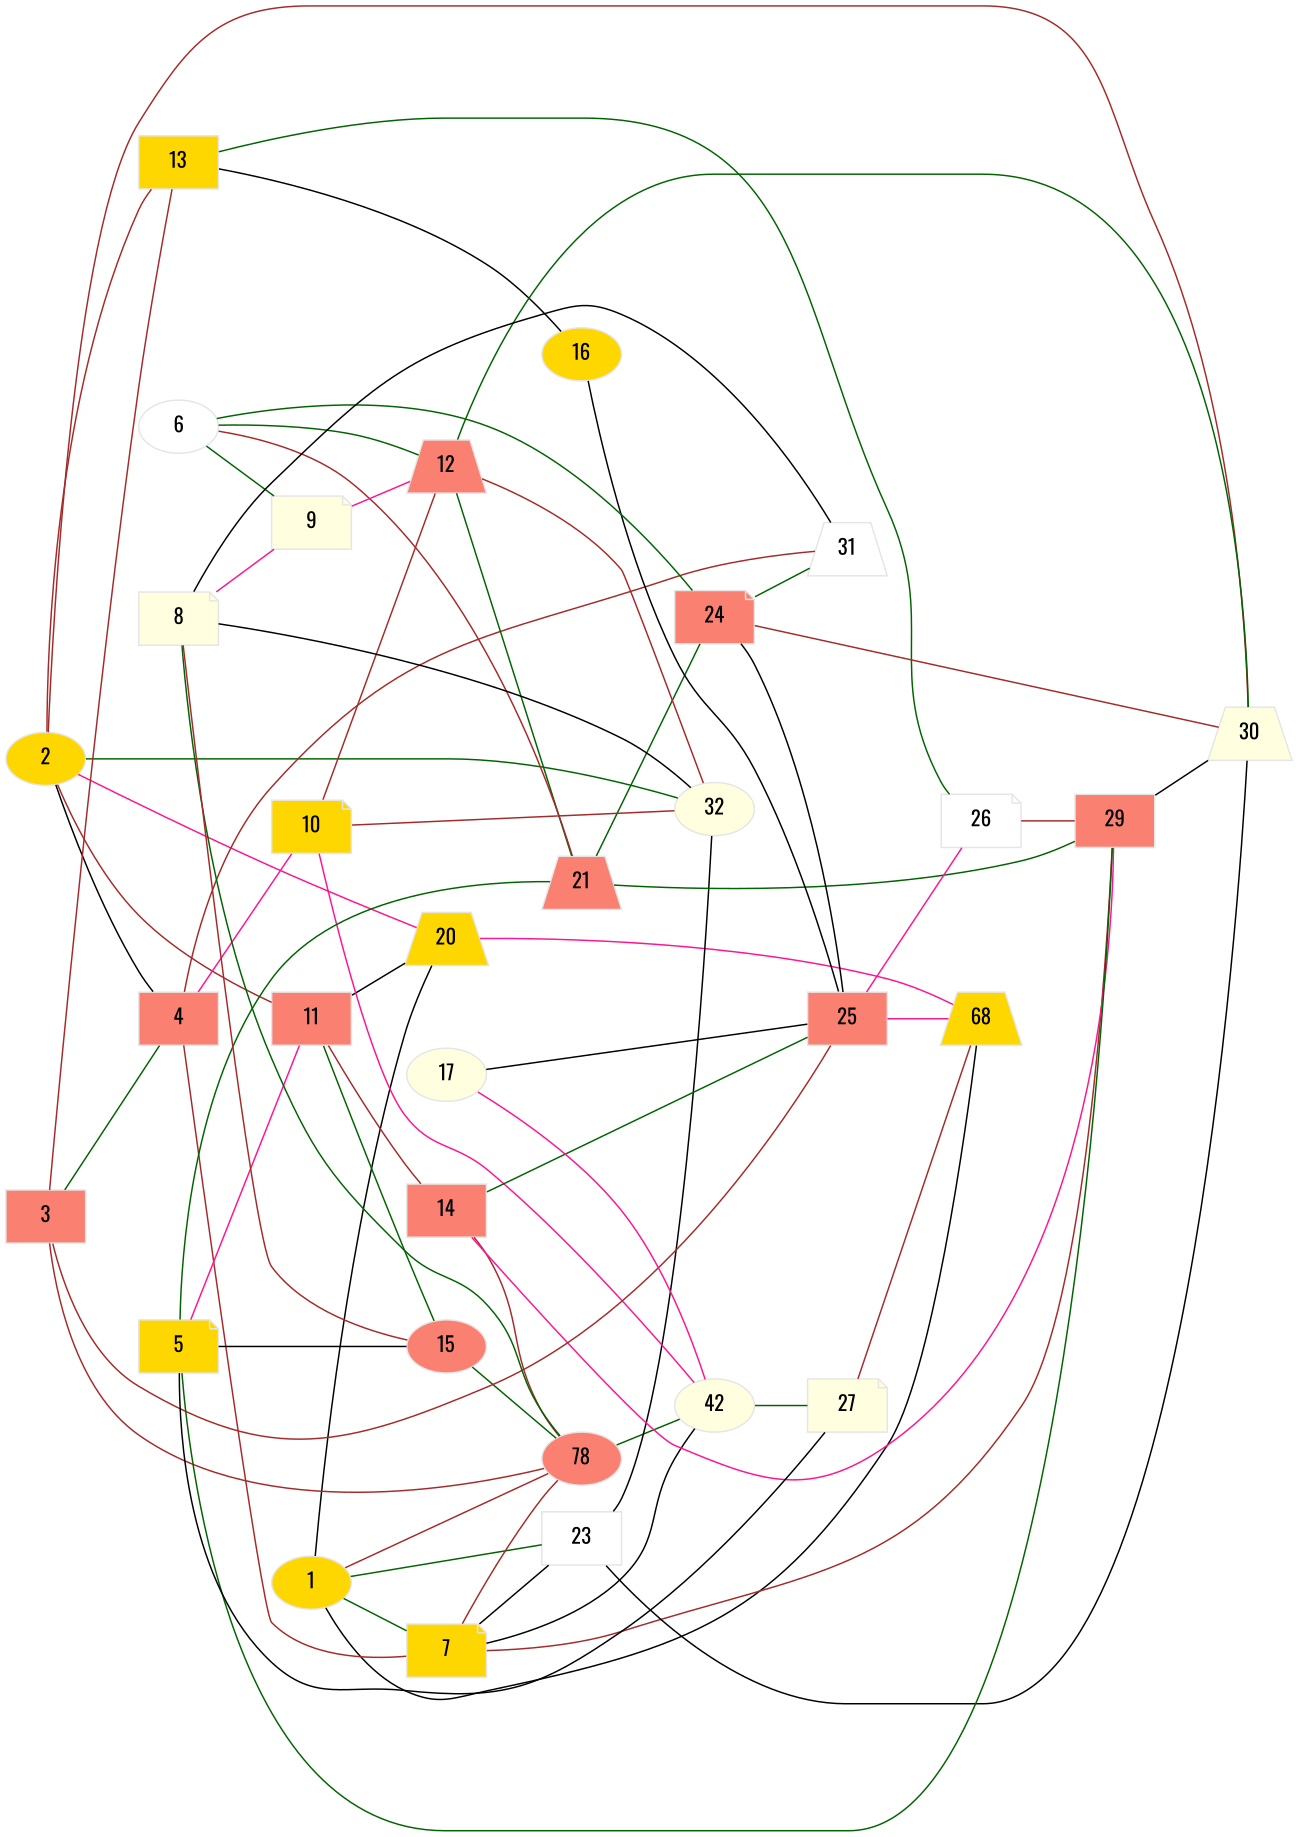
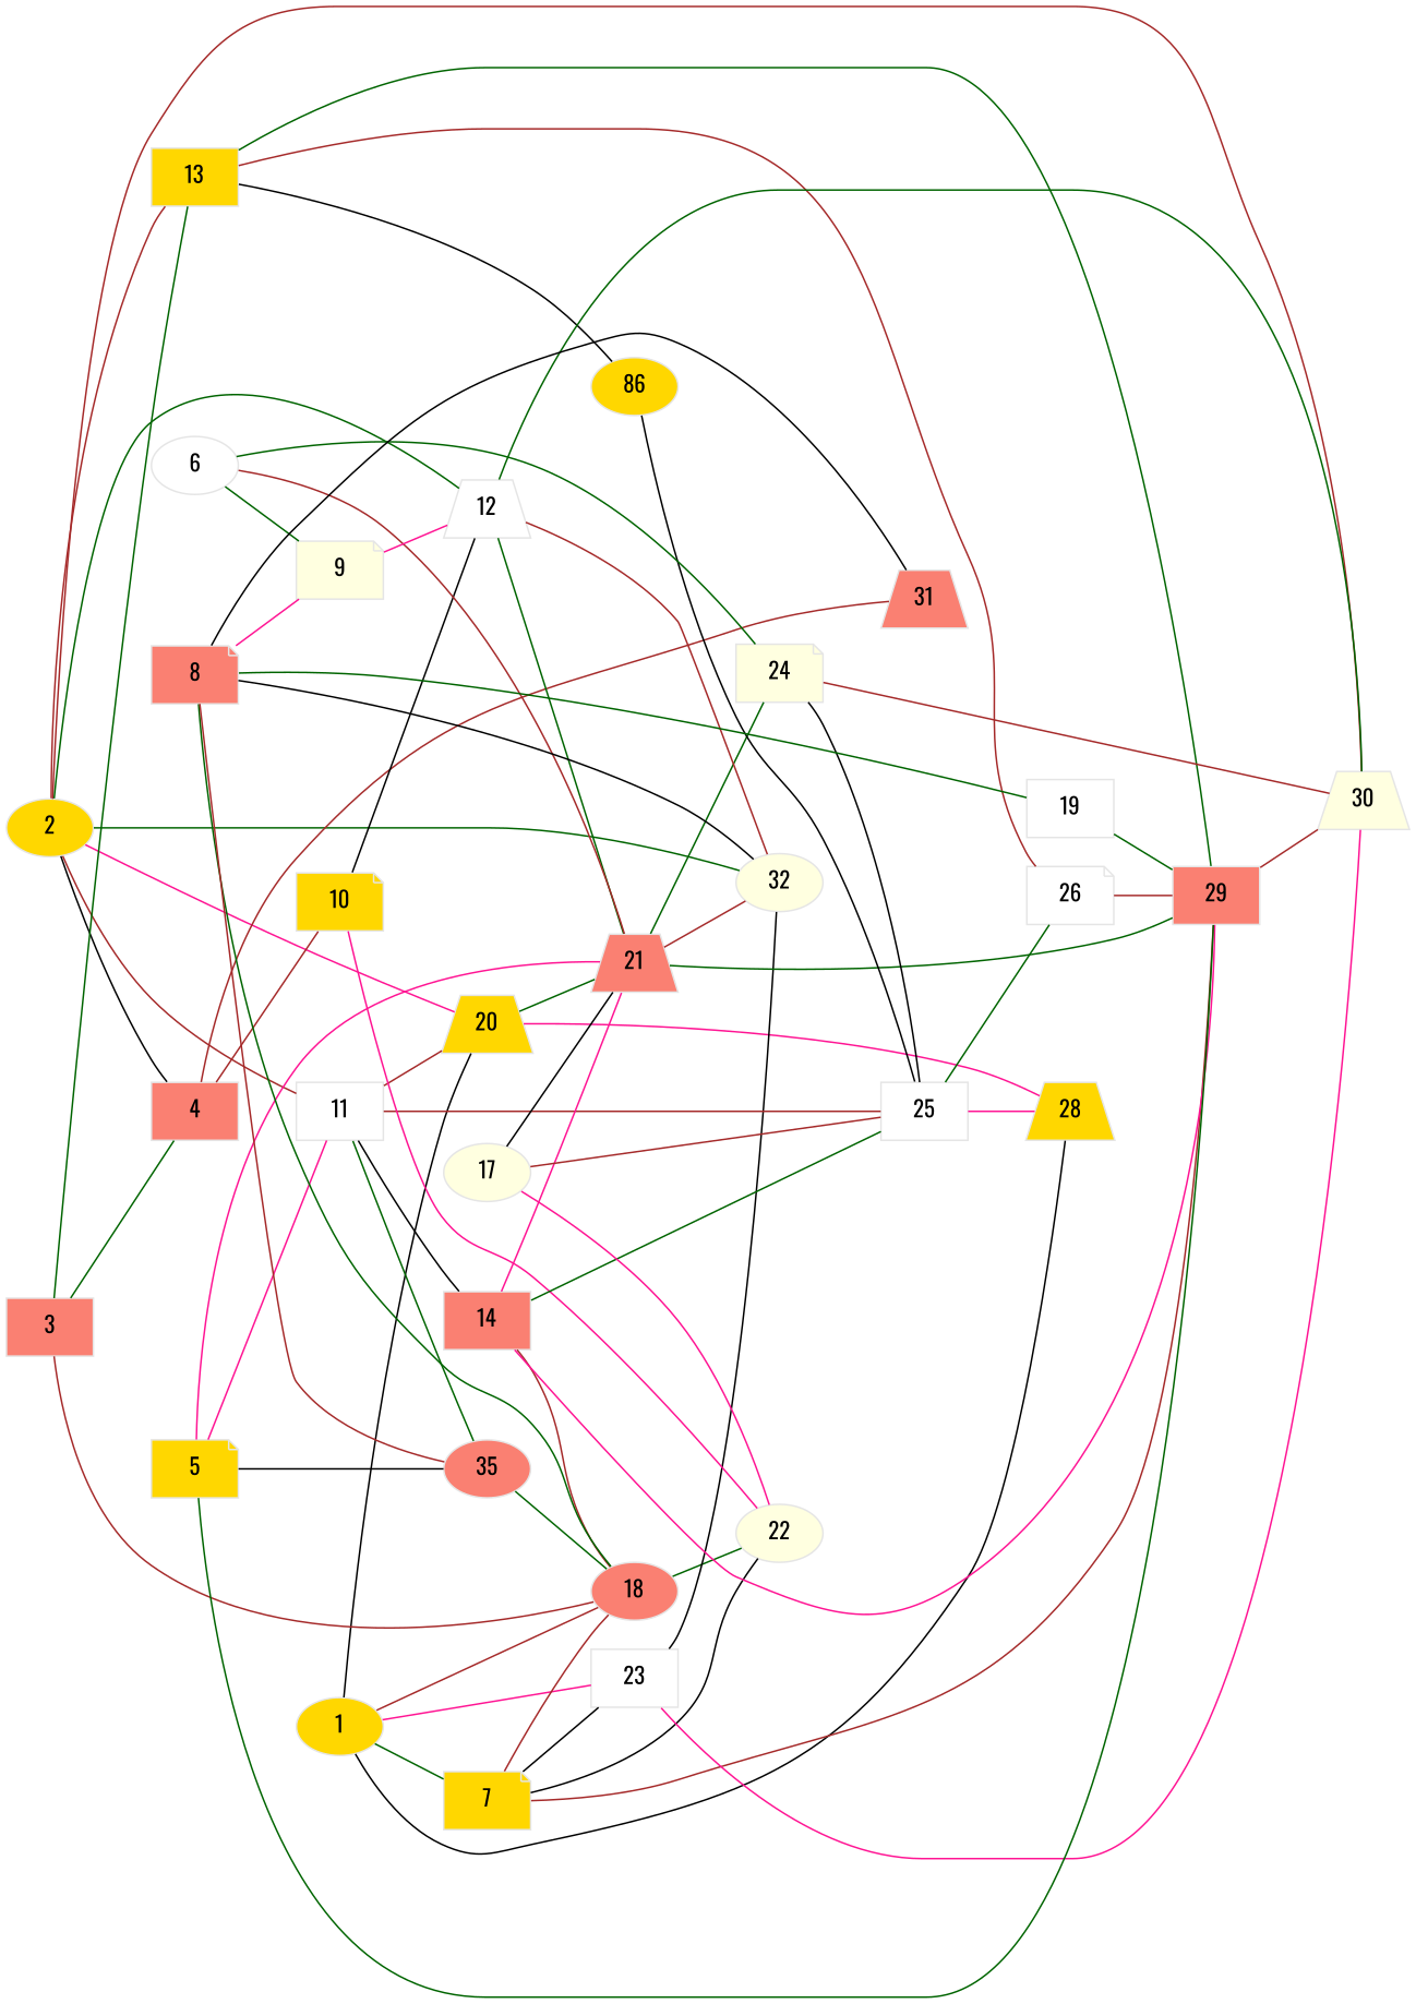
  graph {
    fontname=Oswald
    rankdir=LR
    node [color=gray90 fillcolor=salmon fontname=Oswald shape=ellipse style=filled]
    edge [color=darkgreen fontname=Oswald weight=1.0]
    1 [fillcolor=gold]
    7 [fillcolor=gold shape=note]
-   18 [label=78]
+   18
    20 [fillcolor=gold shape=trapezium]
    23 [fillcolor=white shape=box]
-   28 [fillcolor=gold shape=trapezium label=68]
+   28 [fillcolor=gold shape=trapezium]
    29 [shape=box]
-   22 [fillcolor=lightyellow label=42]
+   22 [fillcolor=lightyellow]
    21 [shape=trapezium]
    30 [fillcolor=lightyellow shape=trapezium]
    32 [fillcolor=lightyellow]
    2 [fillcolor=gold]
    4 [shape=box]
-   11 [shape=box]
+   11 [fillcolor=white shape=box]
    13 [fillcolor=gold shape=box]
    10 [fillcolor=gold shape=note]
-   31 [fillcolor=white shape=trapezium]
-   15
+   31 [shape=trapezium]
+   15 [label=35]
    14 [shape=box]
-   16 [fillcolor=gold]
+   16 [fillcolor=gold label=86]
    26 [fillcolor=white shape=note]
    3 [shape=box]
-   25 [shape=box]
-   12 [shape=trapezium]
+   25 [fillcolor=white shape=box]
+   12 [fillcolor=white shape=trapezium]
    5 [fillcolor=gold shape=note]
-   27 [fillcolor=lightyellow shape=note]
-   24 [shape=note]
+   24 [fillcolor=lightyellow shape=note]
    6 [fillcolor=white]
    9 [fillcolor=lightyellow shape=note]
-   8 [fillcolor=lightyellow shape=note]
+   8 [shape=note]
+   19 [fillcolor=white shape=box]
    17 [fillcolor=lightyellow]
    1 -- 7
    1 -- 18 [color=brown]
    1 -- 20 [color=black]
-   1 -- 23
+   1 -- 23 [color=deeppink]
    1 -- 28 [color=black]
    7 -- 18 [color=brown]
    7 -- 23 [color=black weight=2.0]
    7 -- 29 [color=brown]
    7 -- 22 [color=black]
    18 -- 22
    20 -- 28 [color=deeppink weight=2.0]
-   23 -- 30 [color=black weight=2.0]
+   20 -- 21 [weight=2.0]
+   23 -- 30 [color=deeppink weight=2.0]
    23 -- 32 [color=black]
-   29 -- 30 [color=black]
-   22 -- 27
+   29 -- 30 [color=brown]
    21 -- 29
    21 -- 24
    2 -- 20 [color=deeppink weight=2.0]
    2 -- 30 [color=brown]
    2 -- 32 [weight=2.0]
    2 -- 4 [color=black]
    2 -- 11 [color=brown]
    2 -- 13 [color=brown]
-   4 -- 7 [color=brown]
-   4 -- 10 [color=deeppink]
+   4 -- 10 [color=brown]
    4 -- 31 [color=brown]
-   11 -- 20 [color=black]
+   11 -- 20 [color=brown]
    11 -- 15
-   11 -- 14 [color=brown]
+   11 -- 14 [color=black]
+   13 -- 29
    13 -- 16 [color=black]
-   13 -- 26
+   13 -- 26 [color=brown]
    10 -- 22 [color=deeppink]
-   10 -- 32 [color=brown]
-   10 -- 12 [color=brown]
+   21 -- 32 [color=brown]
+   10 -- 12 [color=black]
    15 -- 18
    14 -- 18 [color=brown]
    14 -- 29 [color=deeppink]
+   14 -- 21 [color=deeppink]
    14 -- 25
    16 -- 25 [color=black]
    26 -- 29 [color=brown weight=2.0]
    3 -- 18 [color=brown]
    3 -- 4
-   3 -- 13 [color=brown weight=2.0]
-   3 -- 25 [color=brown weight=2.0]
+   3 -- 13 [weight=2.0]
+   11 -- 25 [color=brown weight=2.0]
    25 -- 28 [color=deeppink weight=2.0]
-   25 -- 26 [color=deeppink]
+   25 -- 26
    12 -- 21
    12 -- 30
    12 -- 32 [color=brown]
    5 -- 29
-   5 -- 21
+   5 -- 21 [color=deeppink]
    5 -- 11 [color=deeppink]
    5 -- 15 [color=black]
-   5 -- 27 [color=black]
-   27 -- 28 [color=brown]
    24 -- 30 [color=brown]
-   24 -- 31
    24 -- 25 [color=black]
    6 -- 21 [color=brown]
-   6 -- 12
+   2 -- 12
    6 -- 24
    6 -- 9
    9 -- 12 [color=deeppink]
    8 -- 18
    8 -- 32 [color=black]
    8 -- 31 [color=black]
    8 -- 15 [color=brown]
    8 -- 9 [color=deeppink]
+   8 -- 19
+   19 -- 29 [weight=2.0]
    17 -- 22 [color=deeppink]
-   17 -- 25 [color=black]
+   17 -- 21 [color=black weight=2.0]
+   17 -- 25 [color=brown]
  }
